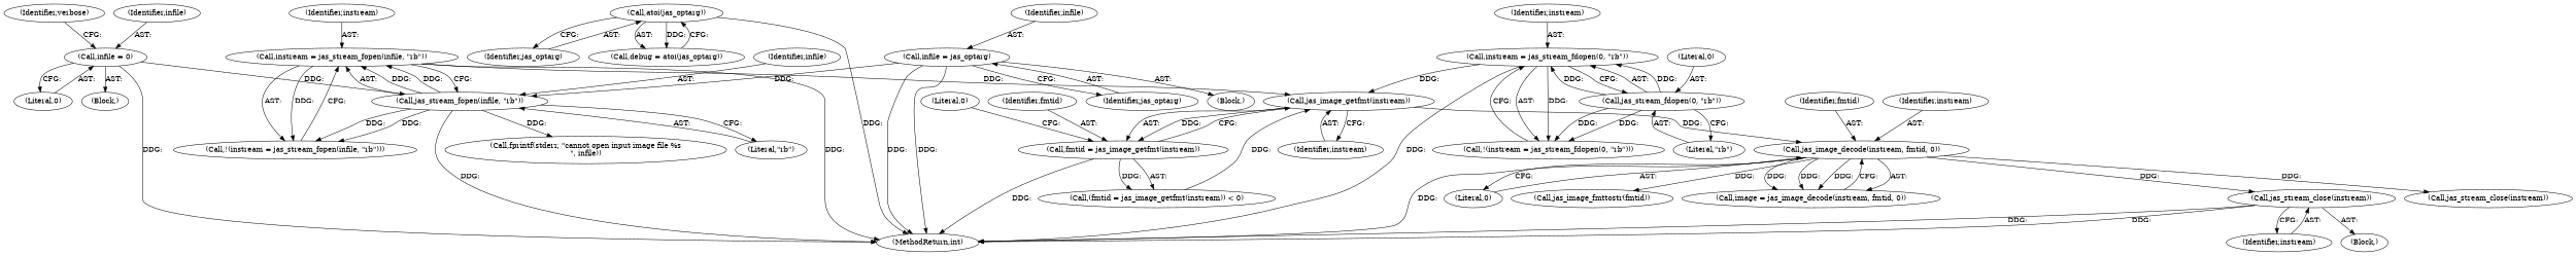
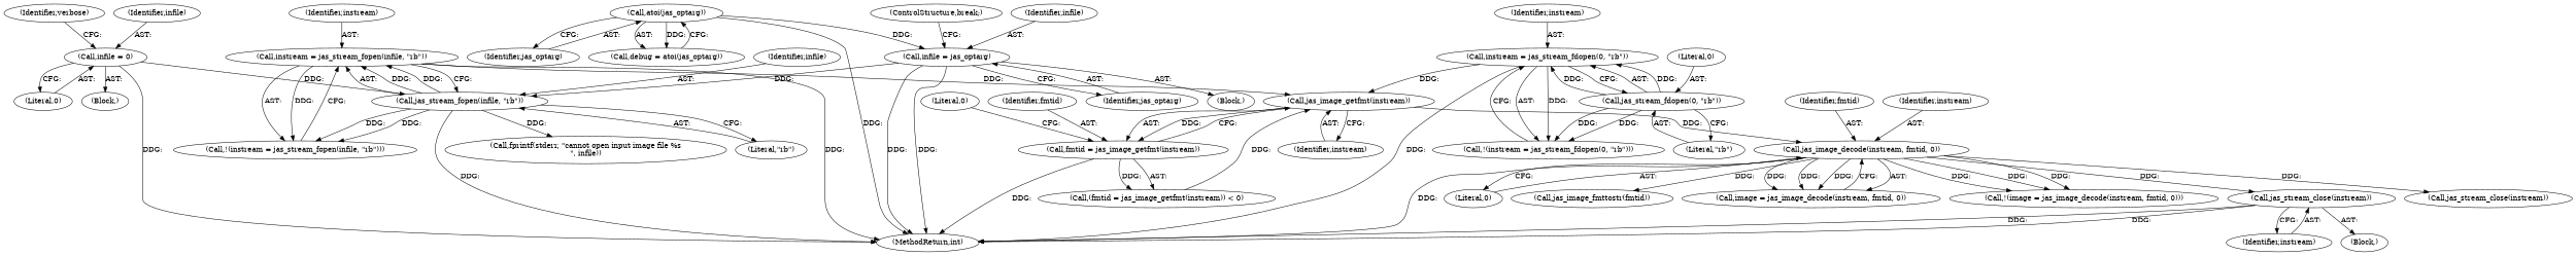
  digraph {
    n1 [label="(Call,jas_stream_close(instream))"]
    n2 [label="(Block,)"]
    n3 [label="(Identifier,instream)"]
    n4 [label="(MethodReturn,int)"]
    n5 [label="(Call,jas_image_decode(instream, fmtid, 0))"]
    n6 [label="(Call,jas_stream_close(instream))"]
    n7 [label="(Literal,0)"]
    n8 [label="(Call,jas_image_fmttostr(fmtid))"]
    n9 [label="(Call,image = jas_image_decode(instream, fmtid, 0))"]
+   n10 [label="(Call,!(image = jas_image_decode(instream, fmtid, 0)))"]
    n11 [label="(Call,jas_image_getfmt(instream))"]
    n12 [label="(Call,fmtid = jas_image_getfmt(instream))"]
    n13 [label="(Identifier,instream)"]
    n14 [label="(Call,(fmtid = jas_image_getfmt(instream)) < 0)"]
    n15 [label="(Call,instream = jas_stream_fopen(infile, \"rb\"))"]
    n16 [label="(Call,jas_stream_fopen(infile, \"rb\"))"]
    n17 [label="(Call,!(instream = jas_stream_fopen(infile, \"rb\")))"]
    n18 [label="(Call,fprintf(stderr, \"cannot open input image file %s\n\", infile))"]
    n19 [label="(Literal,\"rb\")"]
    n20 [label="(Call,infile = 0)"]
    n21 [label="(Literal,0)"]
    n22 [label="(Block,)"]
    n23 [label="(Call,infile = jas_optarg)"]
    n24 [label="(Identifier,jas_optarg)"]
    n25 [label="(Block,)"]
    n26 [label="(Call,atoi(jas_optarg))"]
    n27 [label="(Identifier,jas_optarg)"]
    n28 [label="(Call,debug = atoi(jas_optarg))"]
    n29 [label="(Call,instream = jas_stream_fdopen(0, \"rb\"))"]
    n30 [label="(Call,jas_stream_fdopen(0, \"rb\"))"]
    n31 [label="(Call,!(instream = jas_stream_fdopen(0, \"rb\")))"]
    n32 [label="(Literal,\"rb\")"]
    n33 [label="(Literal,0)"]
    n34 [label="(Identifier,instream)"]
    n35 [label="(Identifier,instream)"]
    n36 [label="(Identifier,fmtid)"]
    n37 [label="(Identifier,infile)"]
+   n38 [label="(ControlStructure,break;)"]
    n39 [label="(Literal,0)"]
    n40 [label="(Identifier,verbose)"]
    n41 [label="(Identifier,instream)"]
    n42 [label="(Identifier,fmtid)"]
    n43 [label="(Identifier,infile)"]
    n44 [label="(Identifier,infile)"]
    n1 -> n2 [label="AST: "]
    n1 -> n3 [label="CFG: "]
    n1 -> n4 [label="DDG: "]
    n1 -> n4 [label="DDG: "]
    n3 -> n1 [label="AST: "]
    n5 -> n1 [label="DDG: "]
    n5 -> n4 [label="DDG: "]
    n5 -> n6 [label="DDG: "]
    n5 -> n7 [label="CFG: "]
    n5 -> n8 [label="DDG: "]
    n5 -> n9 [label="AST: "]
    n5 -> n9 [label="DDG: "]
    n5 -> n9 [label="DDG: "]
    n5 -> n9 [label="DDG: "]
+   n5 -> n10 [label="DDG: "]
+   n5 -> n10 [label="DDG: "]
+   n5 -> n10 [label="DDG: "]
    n7 -> n5 [label="AST: "]
    n9 -> n5 [label="CFG: "]
    n11 -> n5 [label="DDG: "]
    n11 -> n12 [label="AST: "]
    n11 -> n12 [label="DDG: "]
    n11 -> n13 [label="CFG: "]
    n12 -> n4 [label="DDG: "]
    n12 -> n11 [label="CFG: "]
    n12 -> n14 [label="AST: "]
    n12 -> n14 [label="DDG: "]
    n13 -> n11 [label="AST: "]
    n14 -> n11 [label="DDG: "]
    n15 -> n4 [label="DDG: "]
    n15 -> n11 [label="DDG: "]
    n15 -> n16 [label="CFG: "]
    n15 -> n17 [label="AST: "]
    n15 -> n17 [label="DDG: "]
    n16 -> n4 [label="DDG: "]
    n16 -> n15 [label="AST: "]
    n16 -> n15 [label="DDG: "]
    n16 -> n15 [label="DDG: "]
    n16 -> n17 [label="DDG: "]
    n16 -> n17 [label="DDG: "]
    n16 -> n18 [label="DDG: "]
    n16 -> n19 [label="CFG: "]
    n17 -> n15 [label="CFG: "]
    n19 -> n16 [label="AST: "]
    n20 -> n4 [label="DDG: "]
    n20 -> n16 [label="DDG: "]
    n20 -> n21 [label="CFG: "]
    n20 -> n22 [label="AST: "]
    n21 -> n20 [label="AST: "]
    n23 -> n4 [label="DDG: "]
    n23 -> n4 [label="DDG: "]
    n23 -> n16 [label="DDG: "]
    n23 -> n24 [label="CFG: "]
    n23 -> n25 [label="AST: "]
    n24 -> n23 [label="AST: "]
    n26 -> n4 [label="DDG: "]
+   n26 -> n23 [label="DDG: "]
    n26 -> n27 [label="CFG: "]
    n26 -> n28 [label="AST: "]
    n26 -> n28 [label="DDG: "]
    n27 -> n26 [label="AST: "]
    n28 -> n26 [label="CFG: "]
    n29 -> n4 [label="DDG: "]
    n29 -> n11 [label="DDG: "]
    n29 -> n30 [label="CFG: "]
    n29 -> n31 [label="AST: "]
    n29 -> n31 [label="DDG: "]
    n30 -> n29 [label="AST: "]
    n30 -> n29 [label="DDG: "]
    n30 -> n29 [label="DDG: "]
    n30 -> n31 [label="DDG: "]
    n30 -> n31 [label="DDG: "]
    n30 -> n32 [label="CFG: "]
    n31 -> n29 [label="CFG: "]
    n32 -> n30 [label="AST: "]
    n33 -> n30 [label="AST: "]
    n34 -> n29 [label="AST: "]
    n35 -> n5 [label="AST: "]
    n36 -> n5 [label="AST: "]
    n37 -> n20 [label="AST: "]
+   n38 -> n23 [label="CFG: "]
    n39 -> n12 [label="CFG: "]
    n40 -> n20 [label="CFG: "]
    n41 -> n15 [label="AST: "]
    n42 -> n12 [label="AST: "]
    n43 -> n23 [label="AST: "]
    n44 -> n16 [label="AST: "]
  }
